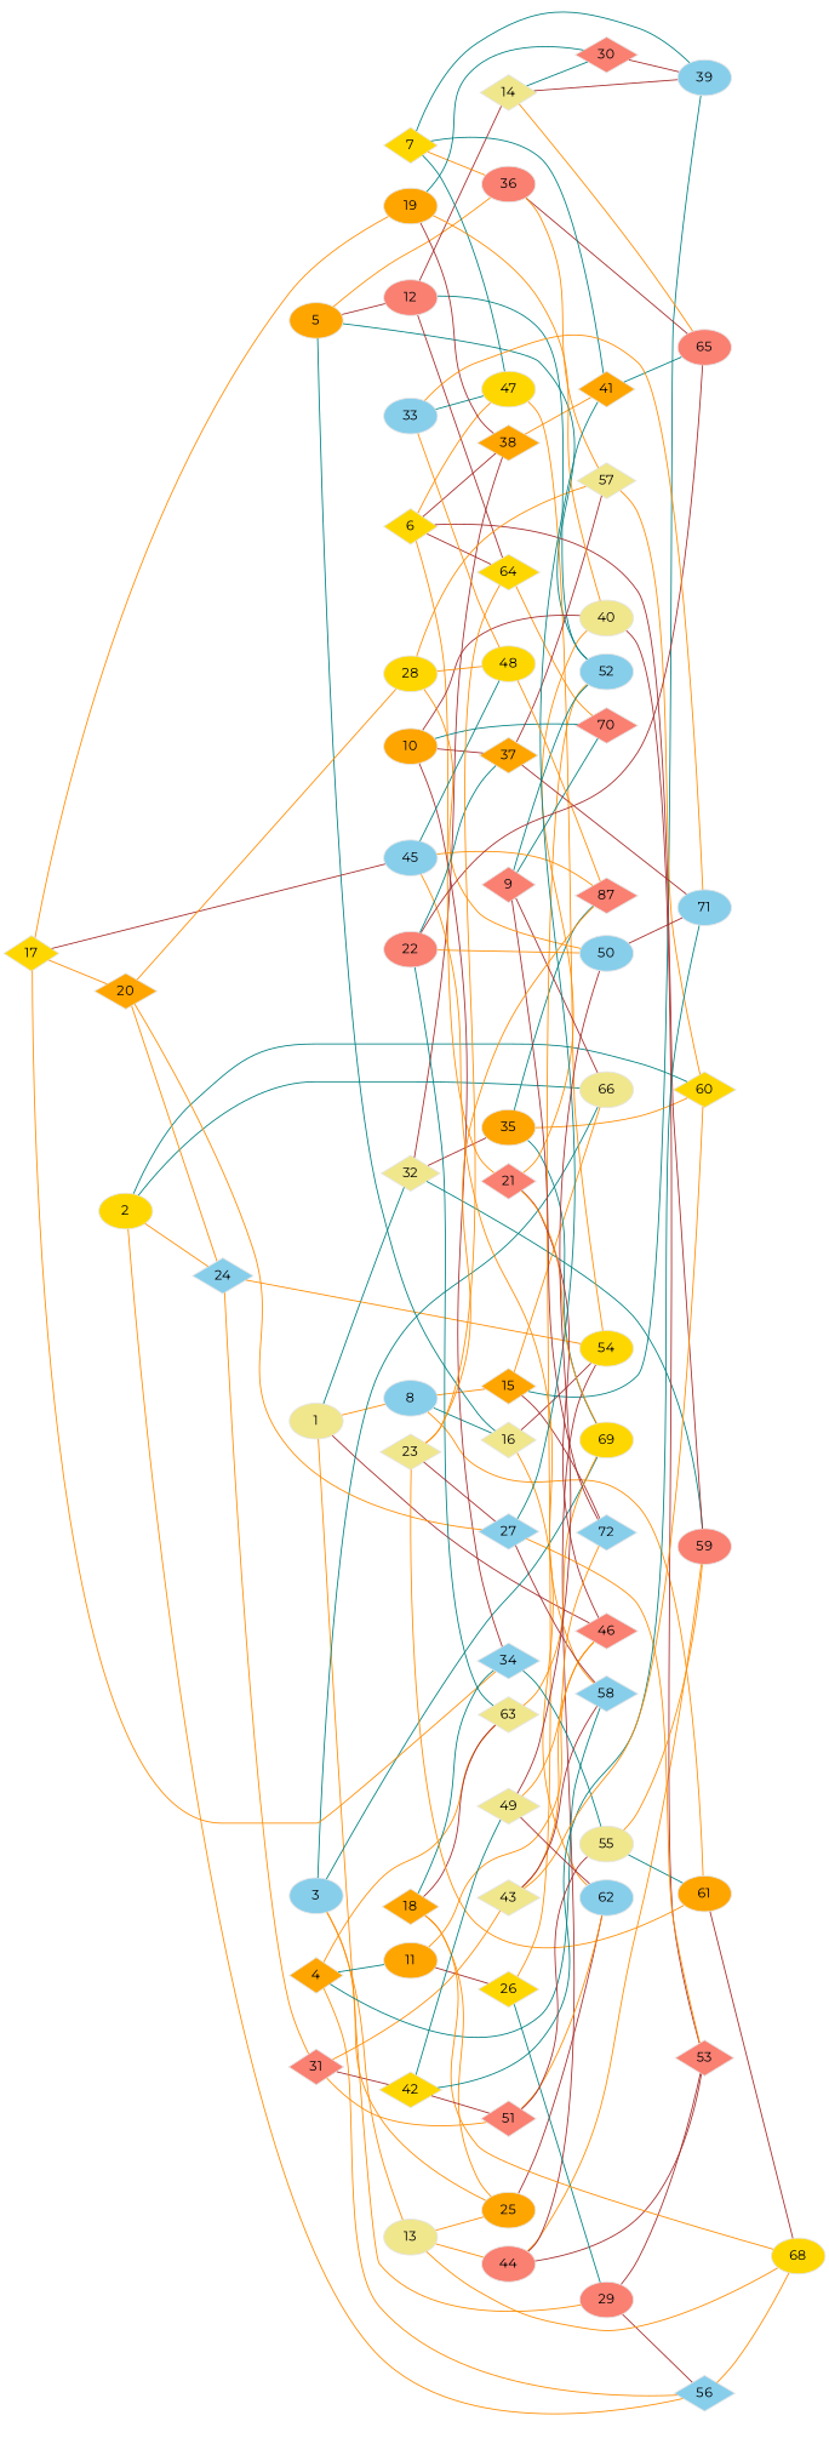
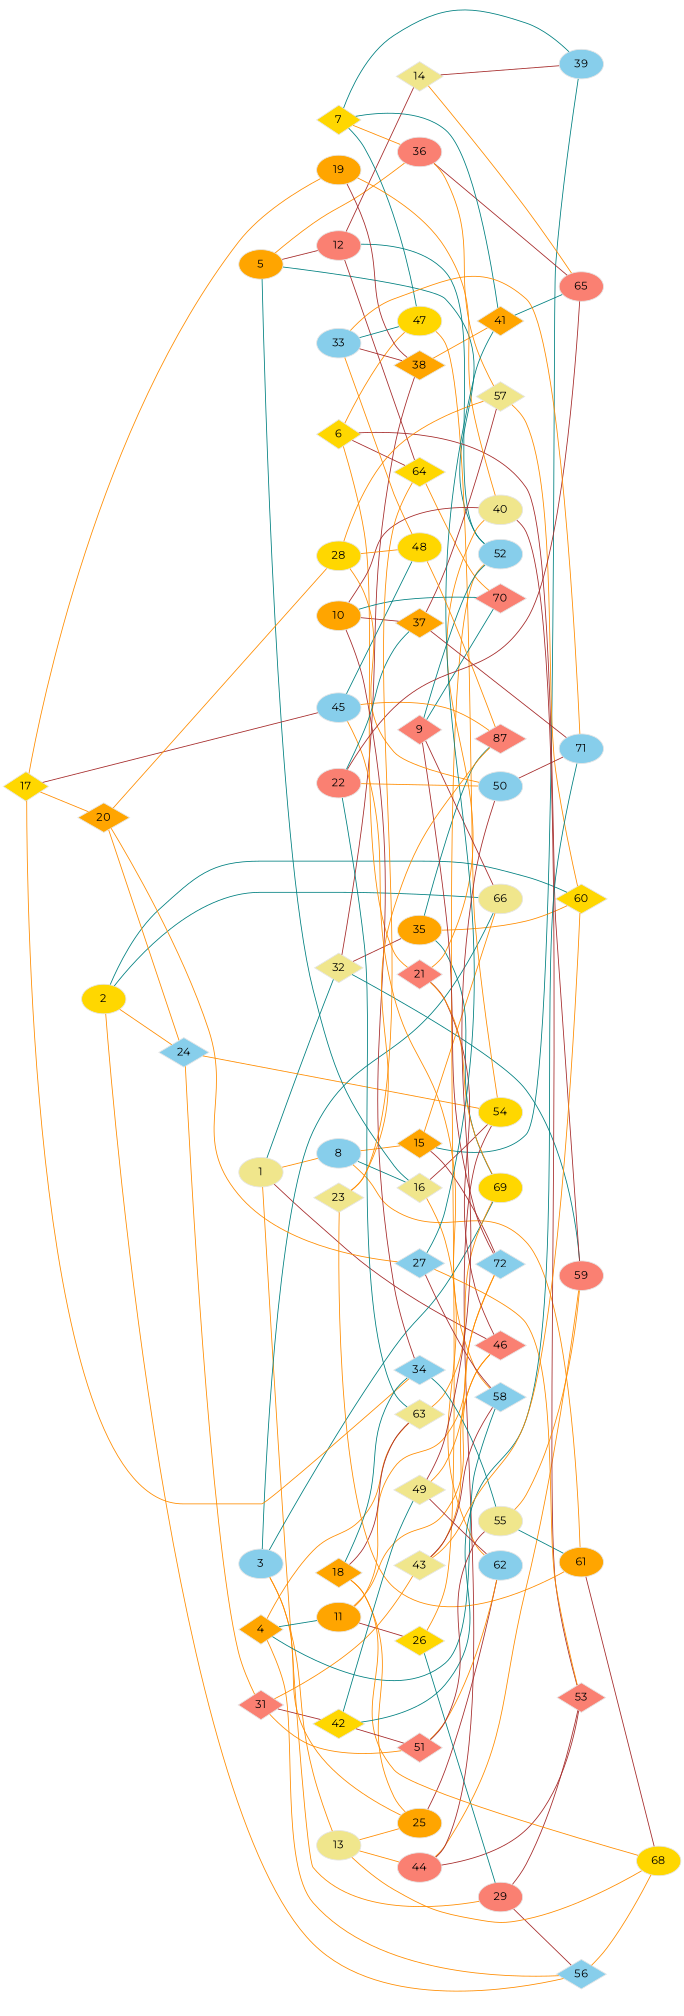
  graph {
    fontname=Montserrat
    rankdir=LR
    node [color=gray90 fillcolor=salmon fontname=Montserrat shape=diamond style=filled]
    edge [color=darkorange fontname=Montserrat]
    1 [fillcolor=khaki shape=ellipse]
    8 [fillcolor=skyblue shape=ellipse]
    29 [shape=ellipse]
    32 [fillcolor=khaki]
    46
    16 [fillcolor=khaki]
    15 [fillcolor=orange]
    61 [fillcolor=orange shape=ellipse]
    56 [fillcolor=skyblue]
    53
    59 [shape=ellipse]
    38 [fillcolor=orange]
    35 [fillcolor=orange shape=ellipse]
    2 [fillcolor=gold shape=ellipse]
    24 [fillcolor=skyblue]
    60 [fillcolor=gold]
    66 [fillcolor=khaki shape=ellipse]
    54 [fillcolor=gold shape=ellipse]
    31
    68 [fillcolor=gold shape=ellipse]
    3 [fillcolor=skyblue shape=ellipse]
    13 [fillcolor=khaki shape=ellipse]
    25 [fillcolor=orange shape=ellipse]
    69 [fillcolor=gold shape=ellipse]
    44 [shape=ellipse]
    62 [fillcolor=skyblue shape=ellipse]
    4 [fillcolor=orange]
    11 [fillcolor=orange shape=ellipse]
    58 [fillcolor=skyblue]
    63 [fillcolor=khaki]
    72 [fillcolor=skyblue]
    26 [fillcolor=gold]
    5 [fillcolor=orange shape=ellipse]
    12 [shape=ellipse]
    36 [shape=ellipse]
    52 [fillcolor=skyblue shape=ellipse]
    64 [fillcolor=gold]
    14 [fillcolor=khaki]
    65 [shape=ellipse]
    57 [fillcolor=khaki]
    6 [fillcolor=gold]
    21
    47 [fillcolor=gold shape=ellipse]
    40 [fillcolor=khaki shape=ellipse]
    70
    7 [fillcolor=gold]
    39 [fillcolor=skyblue shape=ellipse]
    41 [fillcolor=orange]
    9
    10 [fillcolor=orange shape=ellipse]
    34 [fillcolor=skyblue]
    37 [fillcolor=orange]
    55 [fillcolor=khaki shape=ellipse]
    71 [fillcolor=skyblue shape=ellipse]
-   30
    17 [fillcolor=gold]
    19 [fillcolor=orange shape=ellipse]
    20 [fillcolor=orange]
    45 [fillcolor=skyblue shape=ellipse]
    28 [fillcolor=gold shape=ellipse]
    27 [fillcolor=skyblue]
    n62 [label=87]
    48 [fillcolor=gold shape=ellipse]
    18 [fillcolor=orange]
    50 [fillcolor=skyblue shape=ellipse]
    22 [shape=ellipse]
    23 [fillcolor=khaki]
    42 [fillcolor=gold]
    43 [fillcolor=khaki]
    51
    49 [fillcolor=khaki]
    33 [fillcolor=skyblue shape=ellipse]
    1 -- 8
    1 -- 29
    1 -- 32 [color=teal]
    1 -- 46 [color=brown]
    8 -- 16 [color=teal]
    8 -- 15
    8 -- 61
    29 -- 56 [color=brown]
    29 -- 53 [color=brown]
    32 -- 59 [color=teal]
    32 -- 38 [color=brown]
    32 -- 35 [color=brown]
    16 -- 54 [color=brown]
    16 -- 62
    15 -- 66
    15 -- 72 [color=brown]
    15 -- 39 [color=teal]
    61 -- 68 [color=brown]
    56 -- 68
    38 -- 41
    35 -- 60
    35 -- 69 [color=teal]
    35 -- n62 [color=teal]
    2 -- 56
    2 -- 24
    2 -- 60 [color=teal]
    2 -- 66 [color=teal]
    24 -- 54
    24 -- 31
    31 -- 42 [color=brown]
    31 -- 43
    31 -- 51
    3 -- 66 [color=teal]
    3 -- 13
    3 -- 25
    3 -- 69 [color=teal]
    13 -- 68
    13 -- 25
    13 -- 44
    25 -- 62 [color=brown]
    44 -- 53 [color=brown]
    44 -- 59
    44 -- 54 [color=brown]
    4 -- 56
    4 -- 11 [color=teal]
    4 -- 58 [color=teal]
    4 -- 63
    11 -- 46
+   11 -- 72
    11 -- 26 [color=brown]
    63 -- 69
    26 -- 29 [color=teal]
    26 -- 52
    5 -- 16 [color=teal]
    5 -- 12 [color=brown]
    5 -- 36
    5 -- 52 [color=teal]
    12 -- 52 [color=teal]
    12 -- 64 [color=brown]
    12 -- 14 [color=brown]
    36 -- 65 [color=brown]
    36 -- 57
    64 -- 70
    14 -- 65
    14 -- 39 [color=brown]
-   14 -- 30 [color=teal]
    57 -- 60
    6 -- 59 [color=brown]
    6 -- 64 [color=brown]
    6 -- 21
    6 -- 47
    21 -- 46 [color=brown]
    21 -- 69
    21 -- 40
    47 -- 54
    40 -- 53 [color=brown]
    7 -- 36
    7 -- 47 [color=teal]
    7 -- 39 [color=teal]
    7 -- 41 [color=teal]
    41 -- 65 [color=teal]
    9 -- 66 [color=brown]
    9 -- 72 [color=brown]
    9 -- 52 [color=teal]
    9 -- 70 [color=teal]
    10 -- 40 [color=brown]
    10 -- 70 [color=teal]
    10 -- 34 [color=brown]
    10 -- 37 [color=brown]
    34 -- 55 [color=teal]
    37 -- 57 [color=brown]
    37 -- 71 [color=brown]
    55 -- 61 [color=teal]
    55 -- 59
-   30 -- 39 [color=brown]
    17 -- 34
    17 -- 19
    17 -- 20
    17 -- 45 [color=brown]
    19 -- 38 [color=brown]
    19 -- 40
-   19 -- 30 [color=teal]
    20 -- 24
    20 -- 28
    20 -- 27
    45 -- 58
    45 -- n62
    45 -- 48 [color=teal]
    28 -- 57
    28 -- 48
    28 -- 50
    27 -- 53
    27 -- 58 [color=brown]
    27 -- 41 [color=teal]
    48 -- n62
    18 -- 68
    18 -- 25
    18 -- 63 [color=brown]
    18 -- 34 [color=teal]
    50 -- 71 [color=brown]
    22 -- 63 [color=teal]
    22 -- 65 [color=brown]
    22 -- 37 [color=teal]
    22 -- 50
    23 -- 61
    23 -- 64
-   23 -- 27 [color=brown]
    23 -- n62
    42 -- 71 [color=teal]
    42 -- 51 [color=brown]
    42 -- 49 [color=teal]
    43 -- 46
    43 -- 60
    43 -- 58 [color=brown]
    51 -- 62
    51 -- 55 [color=brown]
    49 -- 62 [color=brown]
    49 -- 72
    49 -- 50 [color=brown]
-   6 -- 38 [color=brown]
+   33 -- 38 [color=brown]
    33 -- 47 [color=teal]
    33 -- 71
    33 -- 48
  }
